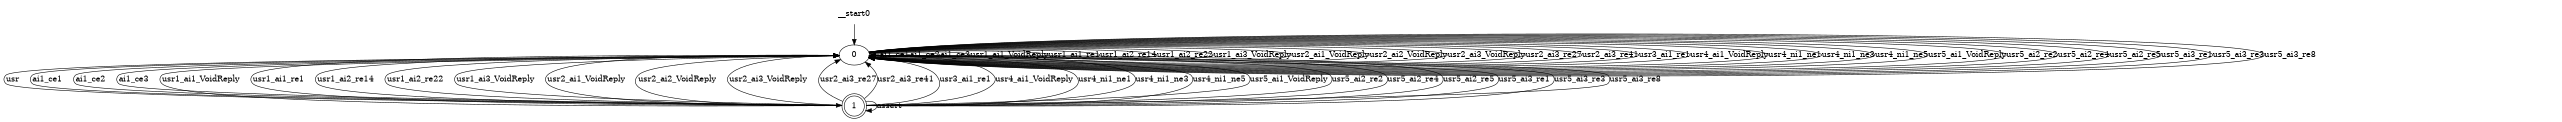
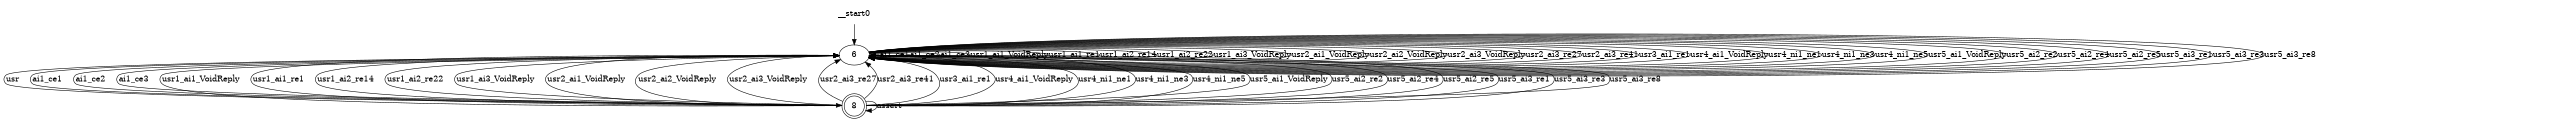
  digraph {
-   n1 [label=0]
-   n2 [label=1 shape=doublecircle]
+   n1 [label=6]
+   n2 [label=8 shape=doublecircle]
    __start0 [shape=none]
    n1 -> n1 [label=ai1_ce1]
    n1 -> n1 [label=ai1_ce2]
    n1 -> n1 [label=ai1_ce3]
    n1 -> n1 [label=usr1_ai1_VoidReply]
    n1 -> n1 [label=usr1_ai1_re1]
    n1 -> n1 [label=usr1_ai2_re14]
    n1 -> n1 [label=usr1_ai2_re22]
    n1 -> n1 [label=usr1_ai3_VoidReply]
    n1 -> n1 [label=usr2_ai1_VoidReply]
    n1 -> n1 [label=usr2_ai2_VoidReply]
    n1 -> n1 [label=usr2_ai3_VoidReply]
    n1 -> n1 [label=usr2_ai3_re27]
    n1 -> n1 [label=usr2_ai3_re41]
    n1 -> n1 [label=usr3_ai1_re1]
    n1 -> n1 [label=usr4_ai1_VoidReply]
    n1 -> n1 [label=usr4_ni1_ne1]
    n1 -> n1 [label=usr4_ni1_ne3]
    n1 -> n1 [label=usr4_ni1_ne5]
    n1 -> n1 [label=usr5_ai1_VoidReply]
    n1 -> n1 [label=usr5_ai2_re2]
    n1 -> n1 [label=usr5_ai2_re4]
    n1 -> n1 [label=usr5_ai2_re5]
    n1 -> n1 [label=usr5_ai3_re1]
    n1 -> n1 [label=usr5_ai3_re3]
    n1 -> n1 [label=usr5_ai3_re8]
    n1 -> n2 [label=usr]
    n2 -> n1 [label=ai1_ce1]
    n2 -> n1 [label=ai1_ce2]
    n2 -> n1 [label=ai1_ce3]
    n2 -> n1 [label=usr1_ai1_VoidReply]
    n2 -> n1 [label=usr1_ai1_re1]
    n2 -> n1 [label=usr1_ai2_re14]
    n2 -> n1 [label=usr1_ai2_re22]
    n2 -> n1 [label=usr1_ai3_VoidReply]
    n2 -> n1 [label=usr2_ai1_VoidReply]
    n2 -> n1 [label=usr2_ai2_VoidReply]
    n2 -> n1 [label=usr2_ai3_VoidReply]
    n2 -> n1 [label=usr2_ai3_re27]
    n2 -> n1 [label=usr2_ai3_re41]
    n2 -> n1 [label=usr3_ai1_re1]
    n2 -> n1 [label=usr4_ai1_VoidReply]
    n2 -> n1 [label=usr4_ni1_ne1]
    n2 -> n1 [label=usr4_ni1_ne3]
    n2 -> n1 [label=usr4_ni1_ne5]
    n2 -> n1 [label=usr5_ai1_VoidReply]
    n2 -> n1 [label=usr5_ai2_re2]
    n2 -> n1 [label=usr5_ai2_re4]
    n2 -> n1 [label=usr5_ai2_re5]
    n2 -> n1 [label=usr5_ai3_re1]
    n2 -> n1 [label=usr5_ai3_re3]
    n2 -> n1 [label=usr5_ai3_re8]
    n2 -> n2 [label=assert]
    __start0 -> n1
  }
